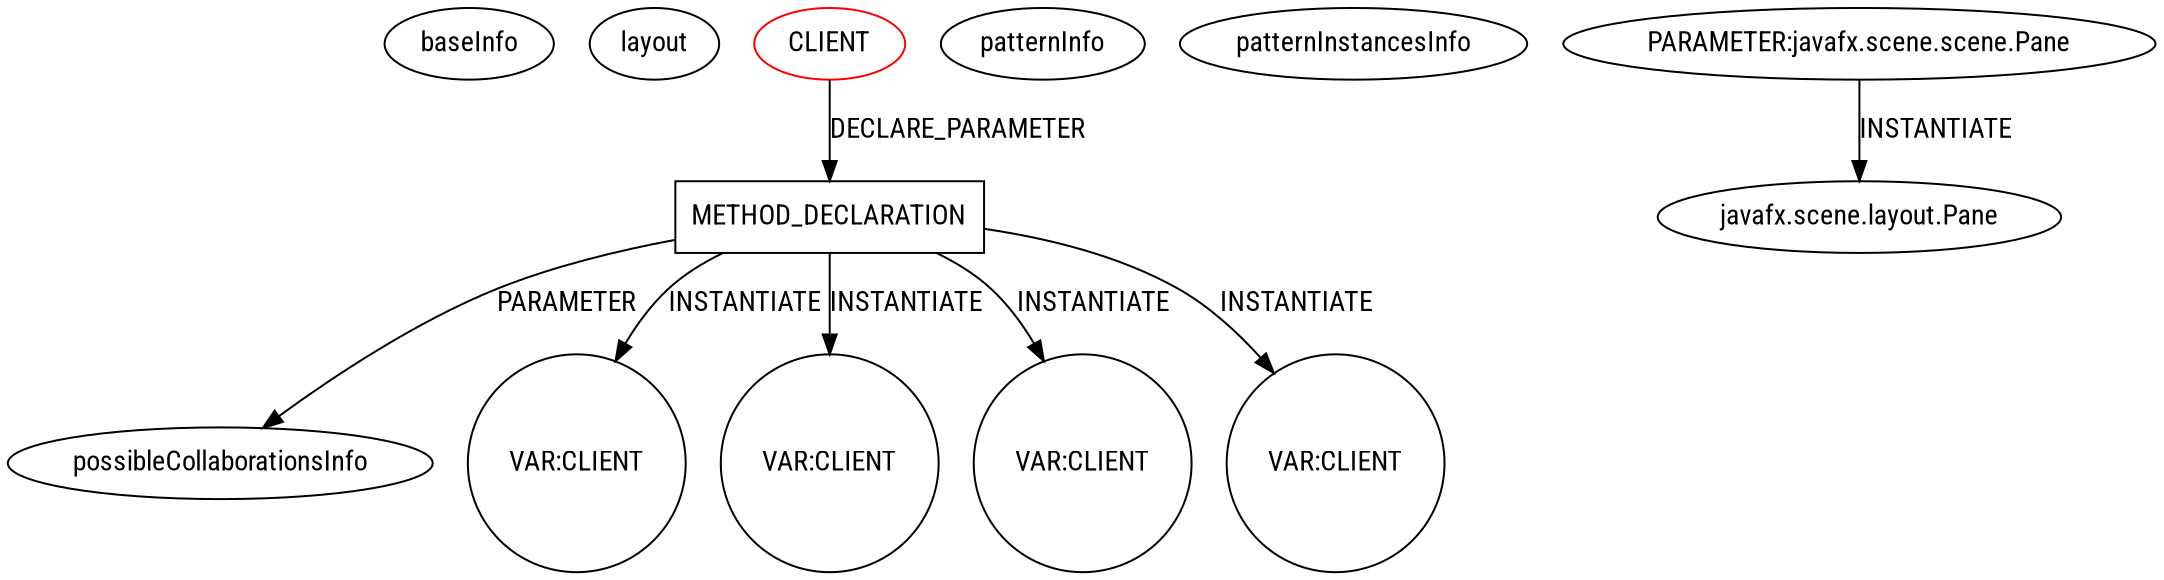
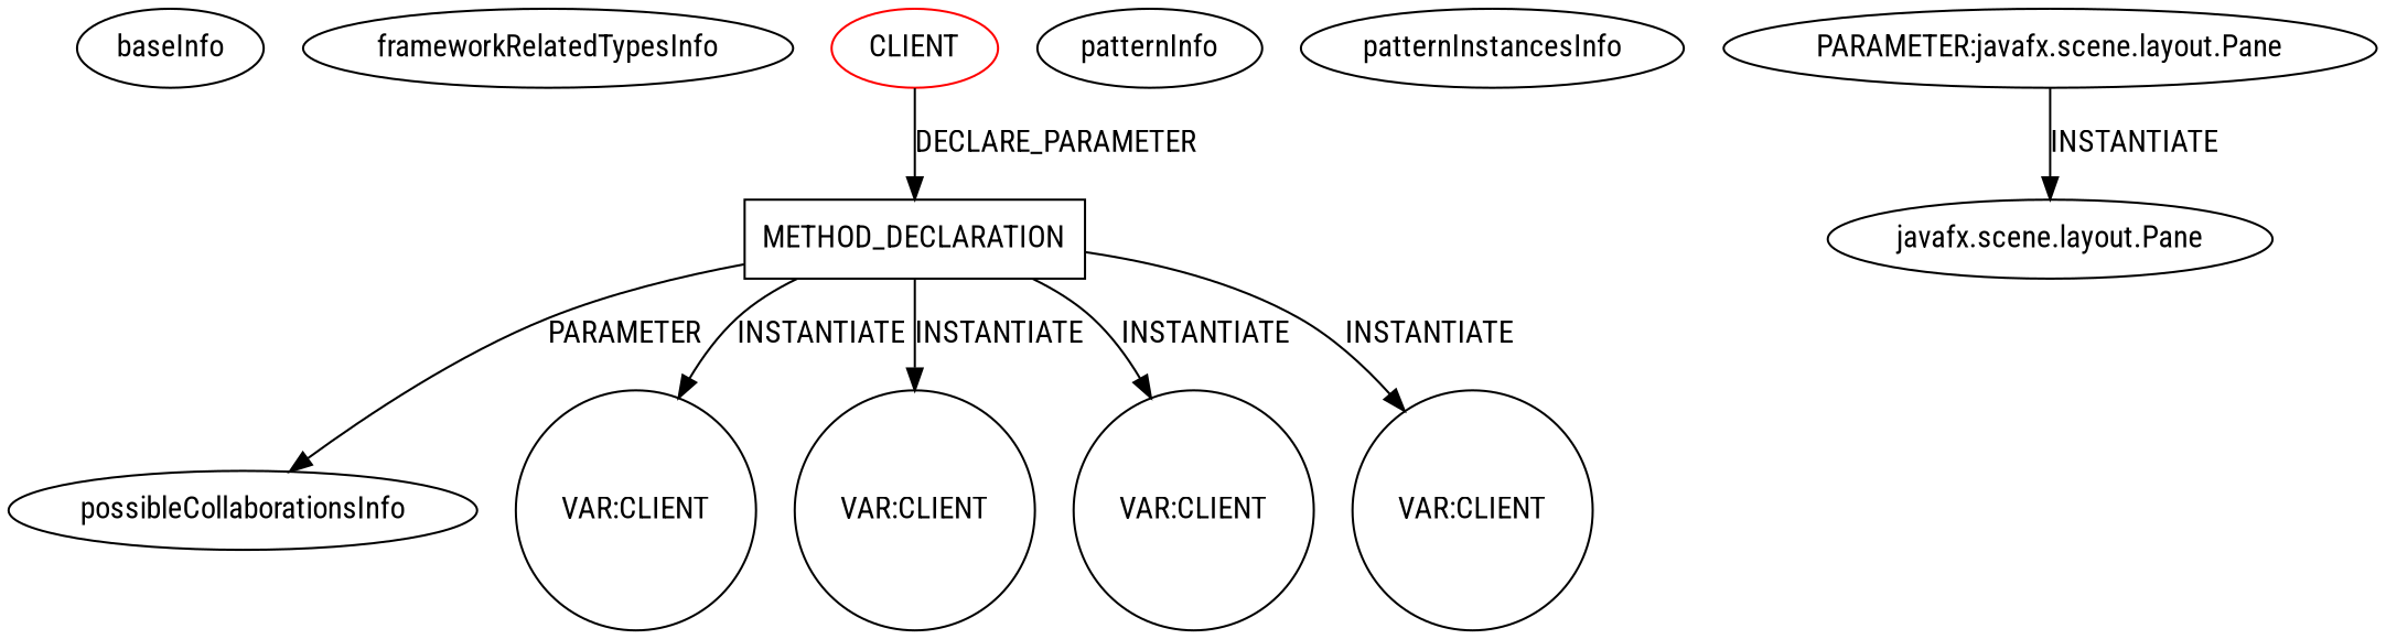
  digraph {
    fontname="Roboto Condensed"
    node [fontname="Roboto Condensed" isFrameworkType=false]
    edge [fontname="Roboto Condensed"]
    baseInfo [category=pattern graphId=3430 isAnonymous=false possibleRelation=false isFrameworkType=""]
-   frameworkRelatedTypesInfo [label=layout isFrameworkType=""]
+   frameworkRelatedTypesInfo [isFrameworkType=""]
    possibleCollaborationsInfo [isFrameworkType=""]
    patternInfo [frequency=4.0 patternRootClient=0 isFrameworkType=""]
    patternInstancesInfo [0="Maxxa-MT-common~/Maxxa-MT-common/MT-common-master/src/cz/commons/example/graphics/node/DefaultNodeExample.java~DefaultNodeExample~922" 1="Maxxa-MT-common~/Maxxa-MT-common/MT-common-master/src/cz/commons/example/graphics/branchNode/BranchElementExample.java~BranchElementExample~916" 2="Maxxa-MT-common~/Maxxa-MT-common/MT-common-master/src/cz/commons/example/graphics/layoutManager/Example.java~Example~920" 3="Maxxa-MT-common~/Maxxa-MT-common/MT-common-master/src/cz/commons/example/graphics/layoutManager/ExampleWithSecondPointCalculation.java~ExampleWithSecondPointCalculation~919" isFrameworkType=""]
-   n6 [label="PARAMETER:javafx.scene.scene.Pane" vertexType=PARAMETER_DECLARATION]
+   n6 [label="PARAMETER:javafx.scene.layout.Pane" vertexType=PARAMETER_DECLARATION]
    n7 [label="javafx.scene.layout.Pane" vertexType=FRAMEWORK_CLASS_TYPE]
    n8 [label=METHOD_DECLARATION shape=box vertexType=CLIENT_METHOD_DECLARATION]
    n9 [label="VAR:CLIENT" shape=circle vertexType=VARIABLE_EXPRESION]
    n10 [label="VAR:CLIENT" shape=circle vertexType=VARIABLE_EXPRESION]
    n11 [label="VAR:CLIENT" shape=circle vertexType=VARIABLE_EXPRESION]
    n12 [label="VAR:CLIENT" shape=circle vertexType=VARIABLE_EXPRESION]
    n13 [color=red label=CLIENT vertexType=ROOT_CLIENT_CLASS_DECLARATION]
    n6 -> n7 [label=INSTANTIATE]
    n8 -> possibleCollaborationsInfo [label=PARAMETER]
    n8 -> n9 [label=INSTANTIATE]
    n8 -> n10 [label=INSTANTIATE]
    n8 -> n11 [label=INSTANTIATE]
    n8 -> n12 [label=INSTANTIATE]
    n13 -> n8 [label=DECLARE_PARAMETER]
  }
